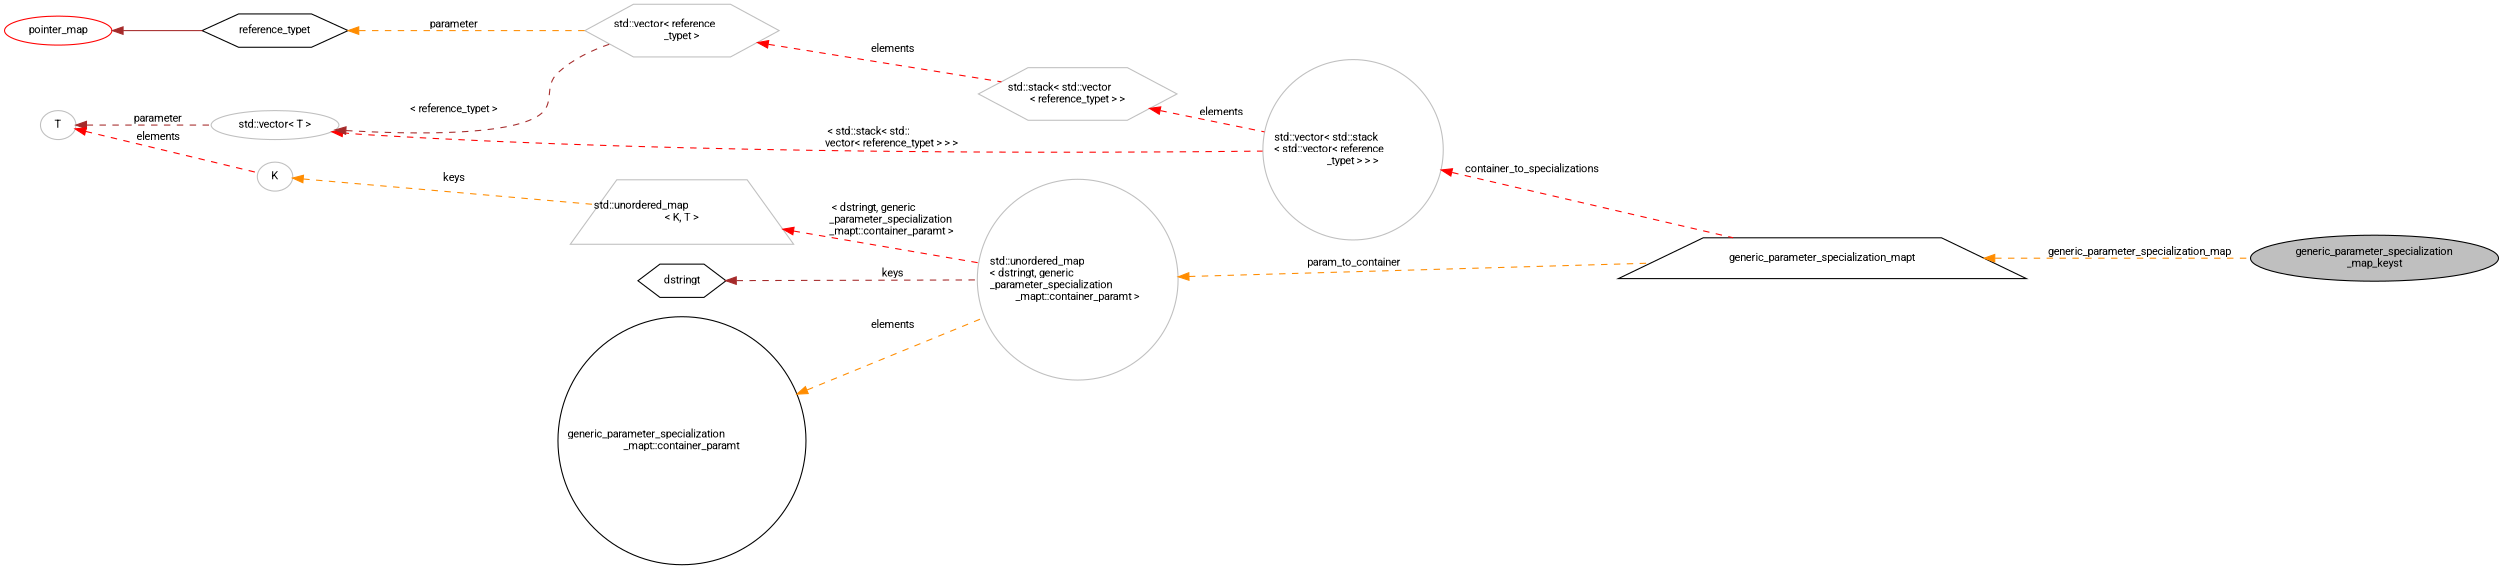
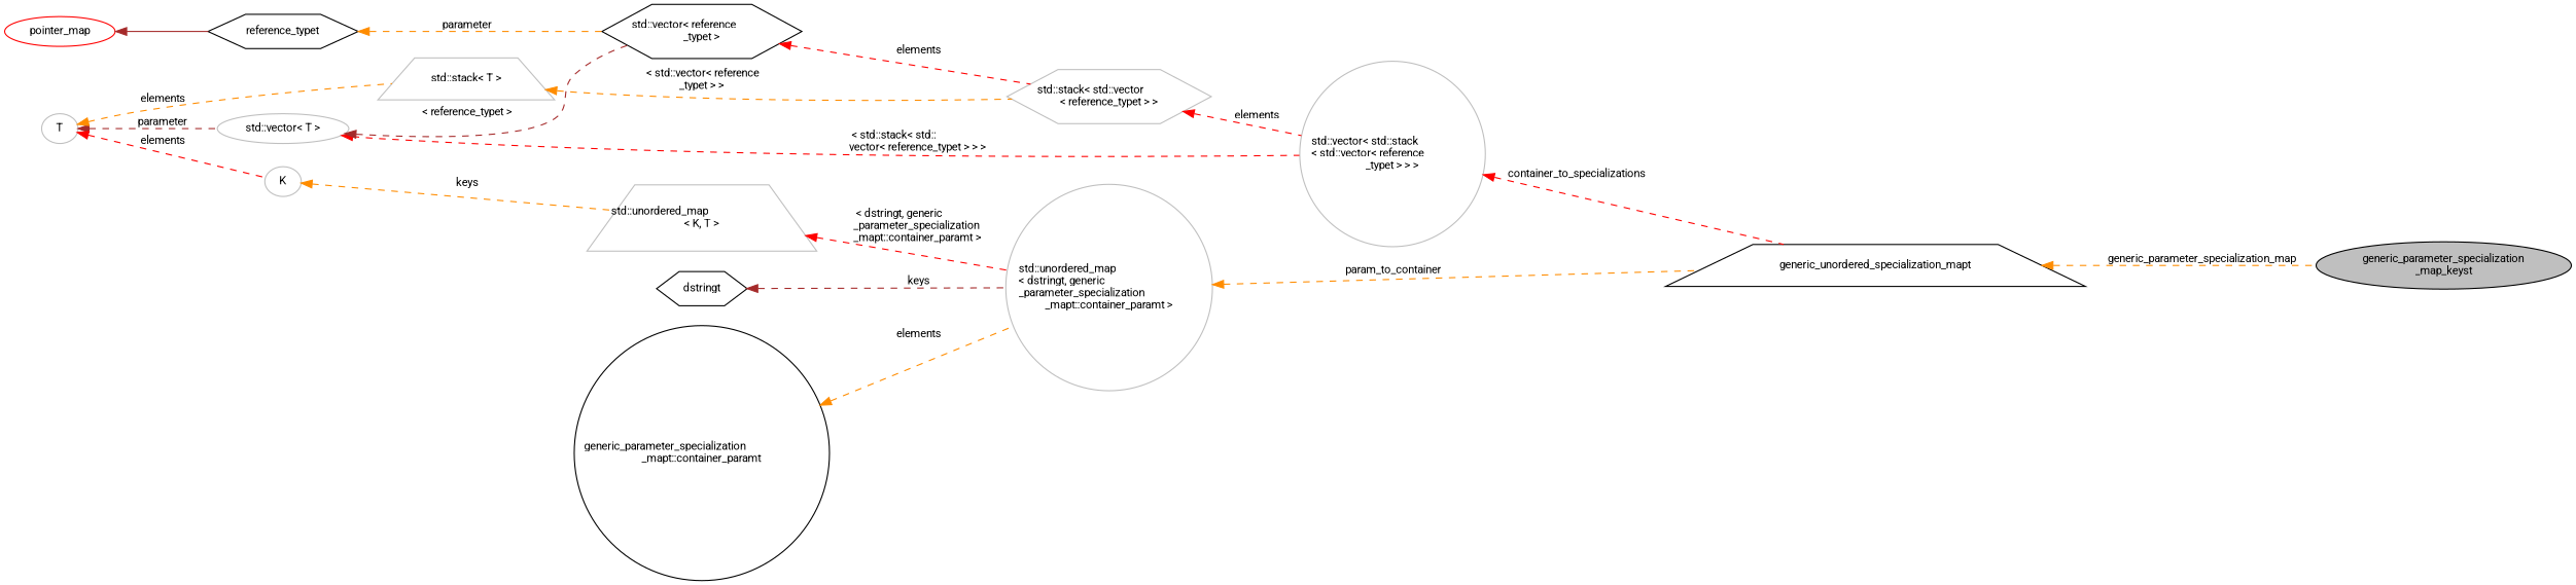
  digraph {
    fontname=Roboto
    rankdir=LR
    node [color=grey75 fontname=Roboto fontsize=10 shape=ellipse]
    edge [color=darkorange dir=back fontname=Roboto fontsize=10 labelfontname=Helvetica labelfontsize=10 style=dashed]
    n1 [color=black fillcolor=grey75 fontcolor=black height=0.2 label="generic_parameter_specialization\l_map_keyst" style=filled width=0.4]
-   n2 [color=black height=0.2 label=generic_parameter_specialization_mapt shape=trapezium width=0.4]
+   n2 [color=black height=0.2 label=generic_unordered_specialization_mapt shape=trapezium width=0.4]
    n3 [height=0.2 label="std::vector\< std::stack\l\< std::vector\< reference\l_typet \> \> \>" shape=circle width=0.4]
    n4 [height=0.2 label="std::stack\< std::vector\l\< reference_typet \> \>" shape=hexagon width=0.4]
-   n5 [height=0.2 label="std::vector\< reference\l_typet \>" shape=hexagon width=0.4]
+   n5 [color=black height=0.2 label="std::vector\< reference\l_typet \>" shape=hexagon width=0.4]
    n6 [color=black height=0.2 label=reference_typet shape=hexagon width=0.4]
    n7 [color=red height=0.2 label=pointer_map width=0.4]
    n8 [height=0.2 label="std::vector\< T \>" width=0.4]
    n9 [height=0.2 label=T width=0.4]
+   n10 [height=0.2 label="std::stack\< T \>" shape=trapezium width=0.4]
    n11 [height=0.2 label=K width=0.4]
    n12 [height=0.2 label="std::unordered_map\l\< K, T \>" shape=trapezium width=0.4]
    n13 [height=0.2 label="std::unordered_map\l\< dstringt, generic\l_parameter_specialization\l_mapt::container_paramt \>" shape=circle width=0.4]
    n14 [color=black height=0.2 label="generic_parameter_specialization\l_mapt::container_paramt" shape=circle width=0.4]
    n15 [color=black height=0.2 label=dstringt shape=hexagon width=0.4]
    n2 -> n1 [label=" generic_parameter_specialization_map"]
    n3 -> n2 [color=red label=" container_to_specializations"]
    n4 -> n3 [color=red label=" elements"]
    n5 -> n4 [color=red label=" elements"]
    n6 -> n5 [label=" parameter"]
    n7 -> n6 [color=brown style=solid]
    n8 -> n3 [color=red label=" \< std::stack\< std::\lvector\< reference_typet \> \> \>"]
    n8 -> n5 [color=brown label=" \< reference_typet \>"]
    n9 -> n8 [color=brown label=" parameter"]
+   n9 -> n10 [label=" elements"]
    n9 -> n11 [color=red label=" elements"]
+   n10 -> n4 [label=" \< std::vector\< reference\l_typet \> \>"]
    n11 -> n12 [label=" keys"]
    n12 -> n13 [color=red label=" \< dstringt, generic\l_parameter_specialization\l_mapt::container_paramt \>"]
    n13 -> n2 [label=" param_to_container"]
    n14 -> n13 [label=" elements"]
    n15 -> n13 [color=brown label=" keys"]
  }
